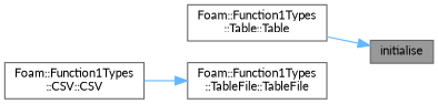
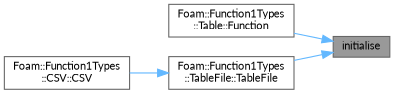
  digraph {
    fontname=Lato
    rankdir=RL
    node [color=grey40 fillcolor=white fontname=Lato fontsize=10 shape=box style=filled]
    edge [color=steelblue1 dir=back fontname=Lato fontsize=10 labelfontname=Helvetica labelfontsize=10 style=solid]
    n1 [color=gray40 fillcolor=grey60 fontcolor=black height=0.2 label=initialise width=0.4]
-   n2 [height=0.2 label="Foam::Function1Types\l::Table::Table" width=0.4]
+   n2 [height=0.2 label="Foam::Function1Types\l::Table::Function" width=0.4]
    n3 [height=0.2 label="Foam::Function1Types\l::TableFile::TableFile" width=0.4]
    n4 [height=0.2 label="Foam::Function1Types\l::CSV::CSV" width=0.4]
    n1 -> n2
+   n1 -> n3
    n3 -> n4
  }
